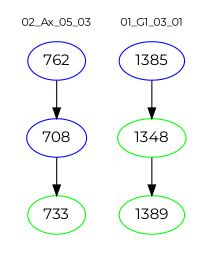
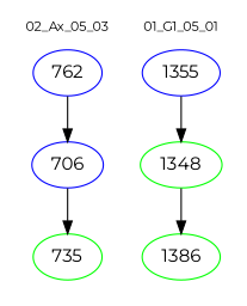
  digraph {
    fontname=Montserrat
    node [color=blue fontname=Montserrat]
    edge [color=black fontname=Montserrat]
    n1 [label=762]
-   n2 [label=708]
-   n3 [color=green label=733]
-   n4 [label=1385]
+   n2 [label=706]
+   n3 [color=green label=735]
+   n4 [label=1355]
    n5 [color=green label=1348]
-   n6 [color=green label=1389]
+   n6 [color=green label=1386]
    subgraph cluster_1 {
      color=white
      fontsize=10
      label="02_Ax_05_03"
      n1
      n2
      n3
    }
    subgraph cluster_2 {
      color=white
      fontsize=10
-     label="01_G1_03_01"
+     label="01_G1_05_01"
      n4
      n5
      n6
    }
    n1 -> n2
    n2 -> n3
    n4 -> n5
    n5 -> n6
  }
